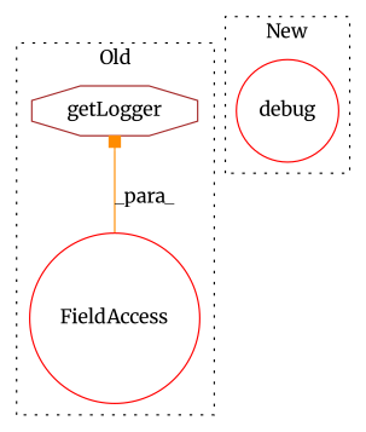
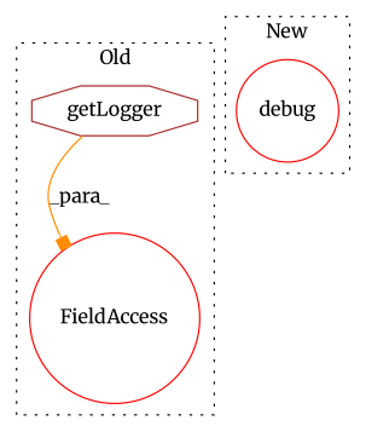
  digraph {
    fontname=Merriweather
    node [a=32 shape=circle color=red fontname=Merriweather]
    n1 [l="10,1" label=getLogger s="1397,1415" shape=octagon color=brown]
    n2 [a=22 l=8 label=FieldAccess s=1407]
    n3 [l="6,1" label=debug s="1905,1973"]
    subgraph cluster_1 {
      label=Old
      style=dotted
      n1
      n2
    }
    subgraph cluster_2 {
      label=New
      style=dotted
      n3
    }
-   n2 -> n1 [label=_para_ color=darkorange arrowhead=box fontname=Merriweather]
+   n1 -> n2 [label=_para_ color=darkorange arrowhead=box fontname=Merriweather]
  }
